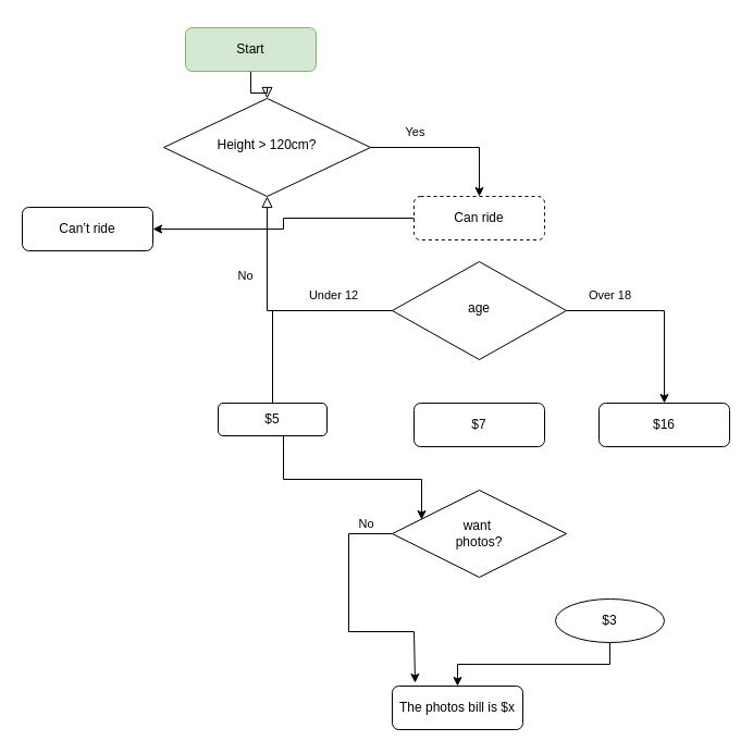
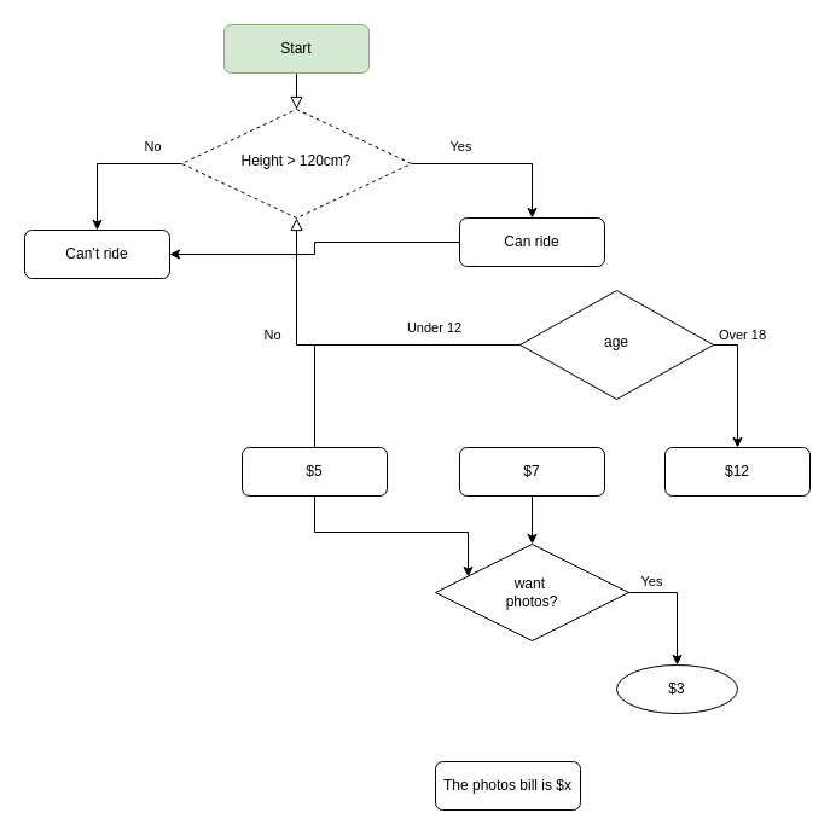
  <mxCell id="0" />
  <mxCell id="1" parent="0" />
  <mxCell id="2" value="" style="rounded=0;html=1;jettySize=auto;orthogonalLoop=1;fontSize=11;endArrow=block;endFill=0;endSize=8;strokeWidth=1;shadow=0;labelBackgroundColor=none;edgeStyle=orthogonalEdgeStyle;" parent="1" source="3" target="8" edge="1"><mxGeometry relative="1" as="geometry" /></mxCell>
- <mxCell id="3" value="Start" style="rounded=1;whiteSpace=wrap;html=1;fontSize=12;glass=0;strokeWidth=1;shadow=0;fillColor=#d5e8d4;strokeColor=#82b366;" parent="1" vertex="1"><mxGeometry x="170" y="25" width="120" height="40" as="geometry" /></mxCell>
+ <mxCell id="3" value="Start" style="rounded=1;whiteSpace=wrap;html=1;fontSize=12;glass=0;strokeWidth=1;shadow=0;fillColor=#d5e8d4;strokeColor=#82b366;" parent="1" vertex="1"><mxGeometry x="185" y="20" width="120" height="40" as="geometry" /></mxCell>
+ <mxCell id="4" style="edgeStyle=orthogonalEdgeStyle;rounded=0;orthogonalLoop=1;jettySize=auto;html=1;exitX=0;exitY=0.5;exitDx=0;exitDy=0;" edge="1" parent="1" source="8" target="21"><mxGeometry relative="1" as="geometry" /></mxCell>
+ <mxCell id="5" value="No" style="edgeLabel;html=1;align=center;verticalAlign=middle;resizable=0;points=[];" vertex="1" connectable="0" parent="4"><mxGeometry x="-0.261" y="-5" relative="1" as="geometry"><mxPoint x="21" y="-10" as="offset" /></mxGeometry></mxCell>
  <mxCell id="6" style="edgeStyle=orthogonalEdgeStyle;rounded=0;orthogonalLoop=1;jettySize=auto;html=1;entryX=0.5;entryY=0;entryDx=0;entryDy=0;" edge="1" parent="1" source="8" target="9"><mxGeometry relative="1" as="geometry" /></mxCell>
  <mxCell id="7" value="Yes" style="edgeLabel;html=1;align=center;verticalAlign=middle;resizable=0;points=[];" vertex="1" connectable="0" parent="6"><mxGeometry x="-0.393" y="3" relative="1" as="geometry"><mxPoint x="-4" y="-12" as="offset" /></mxGeometry></mxCell>
- <mxCell id="8" value="Height &amp;gt; 120cm?" style="rhombus;whiteSpace=wrap;html=1;shadow=0;fontFamily=Helvetica;fontSize=12;align=center;strokeWidth=1;spacing=6;spacingTop=-4;" parent="1" vertex="1"><mxGeometry x="150" y="90" width="190" height="90" as="geometry" /></mxCell>
- <mxCell id="9" value="Can ride" style="rounded=1;whiteSpace=wrap;html=1;fontSize=12;glass=0;strokeWidth=1;shadow=0;dashed=1;" parent="1" vertex="1"><mxGeometry x="380" y="180" width="120" height="40" as="geometry" /></mxCell>
+ <mxCell id="8" value="Height &amp;gt; 120cm?" style="rhombus;whiteSpace=wrap;html=1;shadow=0;fontFamily=Helvetica;fontSize=12;align=center;strokeWidth=1;spacing=6;spacingTop=-4;dashed=1;" parent="1" vertex="1"><mxGeometry x="150" y="90" width="190" height="90" as="geometry" /></mxCell>
+ <mxCell id="9" value="Can ride" style="rounded=1;whiteSpace=wrap;html=1;fontSize=12;glass=0;strokeWidth=1;shadow=0;" parent="1" vertex="1"><mxGeometry x="380" y="180" width="120" height="40" as="geometry" /></mxCell>
  <mxCell id="10" value="No" style="rounded=0;html=1;jettySize=auto;orthogonalLoop=1;fontSize=11;endArrow=block;endFill=0;endSize=8;strokeWidth=1;shadow=0;labelBackgroundColor=none;edgeStyle=orthogonalEdgeStyle;" parent="1" source="16" target="8" edge="1"><mxGeometry x="0.333" y="20" relative="1" as="geometry"><mxPoint as="offset" /></mxGeometry></mxCell>
  <mxCell id="11" value="" style="edgeStyle=orthogonalEdgeStyle;rounded=0;orthogonalLoop=1;jettySize=auto;html=1;" edge="1" parent="1" source="9" target="21"><mxGeometry relative="1" as="geometry" /></mxCell>
  <mxCell id="12" style="edgeStyle=orthogonalEdgeStyle;rounded=0;orthogonalLoop=1;jettySize=auto;html=1;exitX=0;exitY=0.5;exitDx=0;exitDy=0;entryX=0.5;entryY=0;entryDx=0;entryDy=0;endArrow=none;" edge="1" parent="1" source="16" target="20"><mxGeometry relative="1" as="geometry" /></mxCell>
  <mxCell id="13" value="Under 12" style="edgeLabel;html=1;align=center;verticalAlign=middle;resizable=0;points=[];" vertex="1" connectable="0" parent="12"><mxGeometry x="-0.432" y="-3" relative="1" as="geometry"><mxPoint y="-12" as="offset" /></mxGeometry></mxCell>
  <mxCell id="14" style="edgeStyle=orthogonalEdgeStyle;rounded=0;orthogonalLoop=1;jettySize=auto;html=1;exitX=1;exitY=0.5;exitDx=0;exitDy=0;entryX=0.5;entryY=0;entryDx=0;entryDy=0;" edge="1" parent="1" source="16" target="18"><mxGeometry relative="1" as="geometry" /></mxCell>
  <mxCell id="15" value="Over 18" style="edgeLabel;html=1;align=center;verticalAlign=middle;resizable=0;points=[];" vertex="1" connectable="0" parent="14"><mxGeometry x="-0.553" y="3" relative="1" as="geometry"><mxPoint y="-12" as="offset" /></mxGeometry></mxCell>
- <mxCell id="16" value="age" style="rhombus;whiteSpace=wrap;html=1;shadow=0;fontFamily=Helvetica;fontSize=12;align=center;strokeWidth=1;spacing=6;spacingTop=-4;" parent="1" vertex="1"><mxGeometry x="360" y="240" width="160" height="90" as="geometry" /></mxCell>
+ <mxCell id="16" value="age" style="rhombus;whiteSpace=wrap;html=1;shadow=0;fontFamily=Helvetica;fontSize=12;align=center;strokeWidth=1;spacing=6;spacingTop=-4;" parent="1" vertex="1"><mxGeometry x="430" y="240" width="160" height="90" as="geometry" /></mxCell>
  <mxCell id="17" value="$7" style="rounded=1;whiteSpace=wrap;html=1;fontSize=12;glass=0;strokeWidth=1;shadow=0;" parent="1" vertex="1"><mxGeometry x="380" y="370" width="120" height="40" as="geometry" /></mxCell>
- <mxCell id="18" value="$16" style="rounded=1;whiteSpace=wrap;html=1;fontSize=12;glass=0;strokeWidth=1;shadow=0;" parent="1" vertex="1"><mxGeometry x="550" y="370" width="120" height="40" as="geometry" /></mxCell>
+ <mxCell id="18" value="$12" style="rounded=1;whiteSpace=wrap;html=1;fontSize=12;glass=0;strokeWidth=1;shadow=0;" parent="1" vertex="1"><mxGeometry x="550" y="370" width="120" height="40" as="geometry" /></mxCell>
  <mxCell id="19" style="edgeStyle=orthogonalEdgeStyle;rounded=0;orthogonalLoop=1;jettySize=auto;html=1;entryX=0.169;entryY=0.338;entryDx=0;entryDy=0;entryPerimeter=0;" edge="1" parent="1" source="20" target="27"><mxGeometry relative="1" as="geometry"><Array as="points"><mxPoint x="260" y="440" /><mxPoint x="387" y="440" /></Array></mxGeometry></mxCell>
- <mxCell id="20" value="$5" style="rounded=1;whiteSpace=wrap;html=1;" vertex="1" parent="1"><mxGeometry x="200" y="370" width="100" height="30" as="geometry" /></mxCell>
+ <mxCell id="20" value="$5" style="rounded=1;whiteSpace=wrap;html=1;" vertex="1" parent="1"><mxGeometry x="200" y="370" width="120" height="40" as="geometry" /></mxCell>
  <mxCell id="21" value="Can’t ride" style="rounded=1;whiteSpace=wrap;html=1;" vertex="1" parent="1"><mxGeometry x="20" y="190" width="120" height="40" as="geometry" /></mxCell>
- <mxCell id="25" style="edgeStyle=orthogonalEdgeStyle;rounded=0;orthogonalLoop=1;jettySize=auto;html=1;entryX=0.175;entryY=-0.075;entryDx=0;entryDy=0;exitX=0;exitY=0.5;exitDx=0;exitDy=0;entryPerimeter=0;" edge="1" parent="1" source="27" target="30"><mxGeometry relative="1" as="geometry"><Array as="points"><mxPoint x="320" y="490" /><mxPoint x="320" y="580" /><mxPoint x="380" y="580" /></Array></mxGeometry></mxCell>
- <mxCell id="26" value="No" style="edgeLabel;html=1;align=center;verticalAlign=middle;resizable=0;points=[];" vertex="1" connectable="0" parent="25"><mxGeometry x="-0.789" y="-6" relative="1" as="geometry"><mxPoint y="-4" as="offset" /></mxGeometry></mxCell>
+ <mxCell id="22" value="" style="edgeStyle=orthogonalEdgeStyle;rounded=0;orthogonalLoop=1;jettySize=auto;html=1;" edge="1" parent="1" source="17" target="27"><mxGeometry relative="1" as="geometry"><Array as="points"><mxPoint x="440" y="440" /><mxPoint x="440" y="440" /></Array></mxGeometry></mxCell>
+ <mxCell id="23" style="edgeStyle=orthogonalEdgeStyle;rounded=0;orthogonalLoop=1;jettySize=auto;html=1;entryX=0.5;entryY=0;entryDx=0;entryDy=0;exitX=1;exitY=0.5;exitDx=0;exitDy=0;" edge="1" parent="1" source="27" target="29"><mxGeometry relative="1" as="geometry" /></mxCell>
+ <mxCell id="24" value="Yes" style="edgeLabel;html=1;align=center;verticalAlign=middle;resizable=0;points=[];" vertex="1" connectable="0" parent="23"><mxGeometry x="-0.64" y="4" relative="1" as="geometry"><mxPoint y="-6" as="offset" /></mxGeometry></mxCell>
  <mxCell id="27" value="want&amp;nbsp;&lt;br&gt;photos?" style="rhombus;whiteSpace=wrap;html=1;" vertex="1" parent="1"><mxGeometry x="360" y="450" width="160" height="80" as="geometry" /></mxCell>
- <mxCell id="28" style="edgeStyle=orthogonalEdgeStyle;rounded=0;orthogonalLoop=1;jettySize=auto;html=1;entryX=0.5;entryY=0;entryDx=0;entryDy=0;" edge="1" parent="1" source="29" target="30"><mxGeometry relative="1" as="geometry"><Array as="points"><mxPoint x="560" y="610" /><mxPoint x="420" y="610" /></Array></mxGeometry></mxCell>
  <mxCell id="29" value="$3" style="ellipse;whiteSpace=wrap;html=1;" vertex="1" parent="1"><mxGeometry x="510" y="550" width="100" height="40" as="geometry" /></mxCell>
  <mxCell id="30" value="The photos bill is $x" style="rounded=1;whiteSpace=wrap;html=1;" vertex="1" parent="1"><mxGeometry x="360" y="630" width="120" height="40" as="geometry" /></mxCell>
